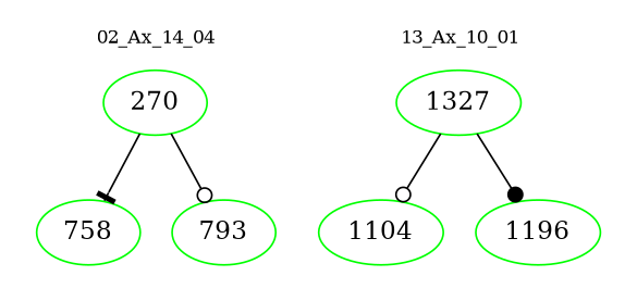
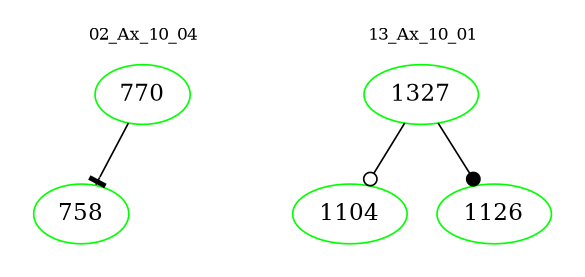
  digraph {
    node [color=green]
    edge [arrowhead=odot color=black]
-   n1 [label=270]
+   n1 [label=770]
    n2 [label=758]
-   n3 [label=793]
    n4 [label=1327]
    n5 [label=1104]
-   n6 [label=1196]
+   n6 [label=1126]
    subgraph cluster_1 {
      color=white
      fontsize=10
-     label="02_Ax_14_04"
+     label="02_Ax_10_04"
      n1
      n2
-     n3
    }
    subgraph cluster_2 {
      color=white
      fontsize=10
      label="13_Ax_10_01"
      n4
      n5
      n6
    }
    n1 -> n2 [arrowhead=tee]
-   n1 -> n3
    n4 -> n5
    n4 -> n6 [arrowhead=dot]
  }
